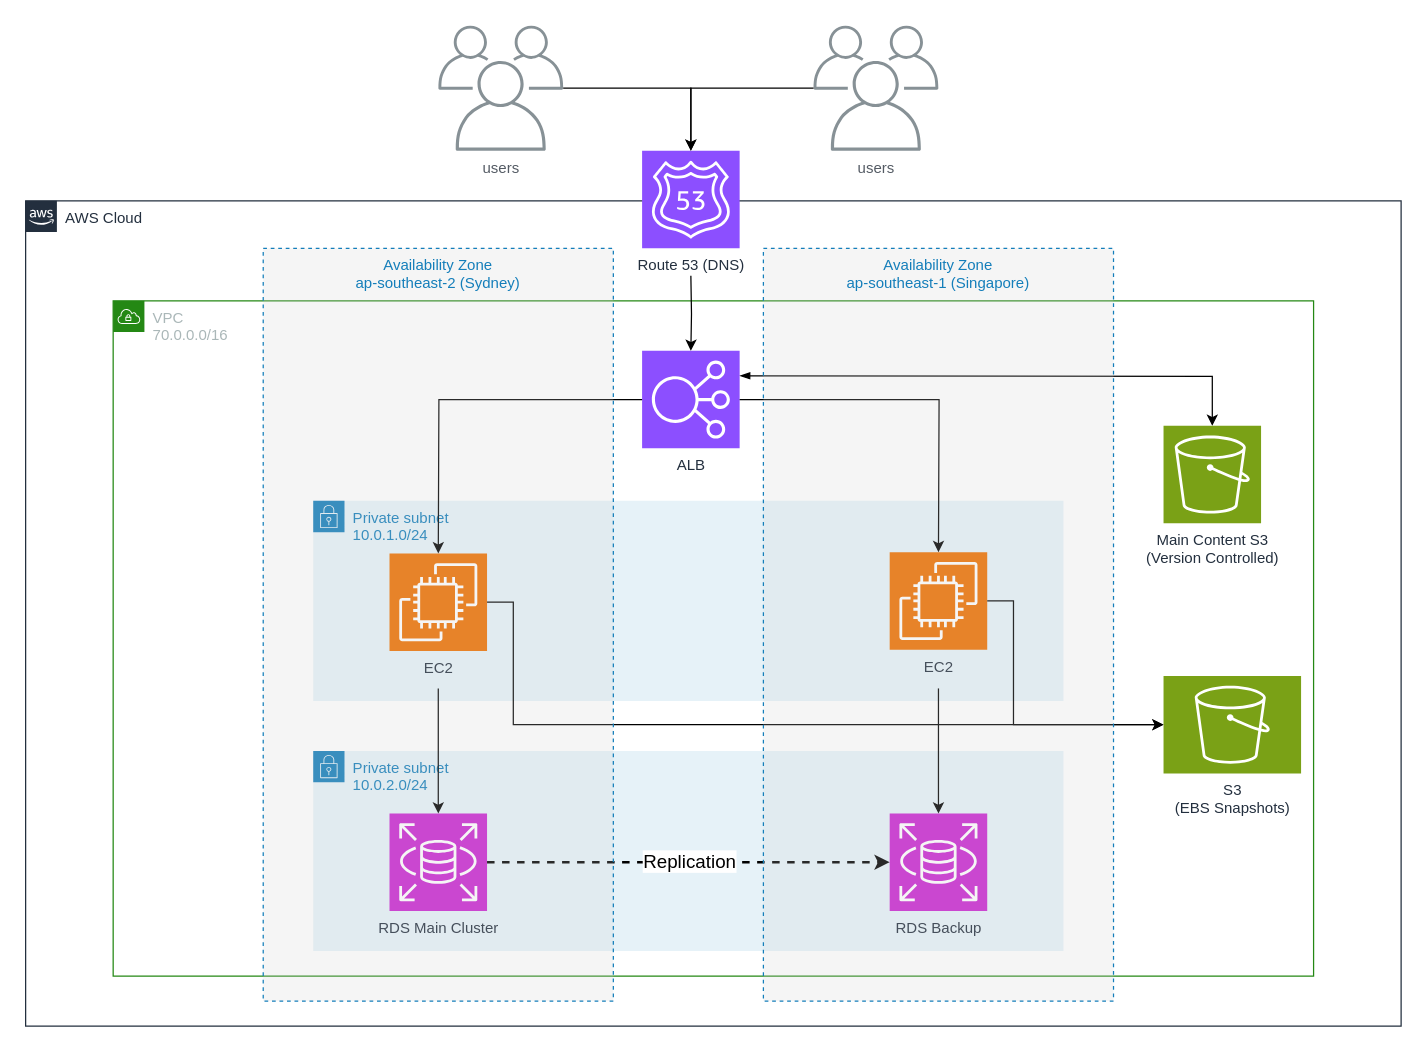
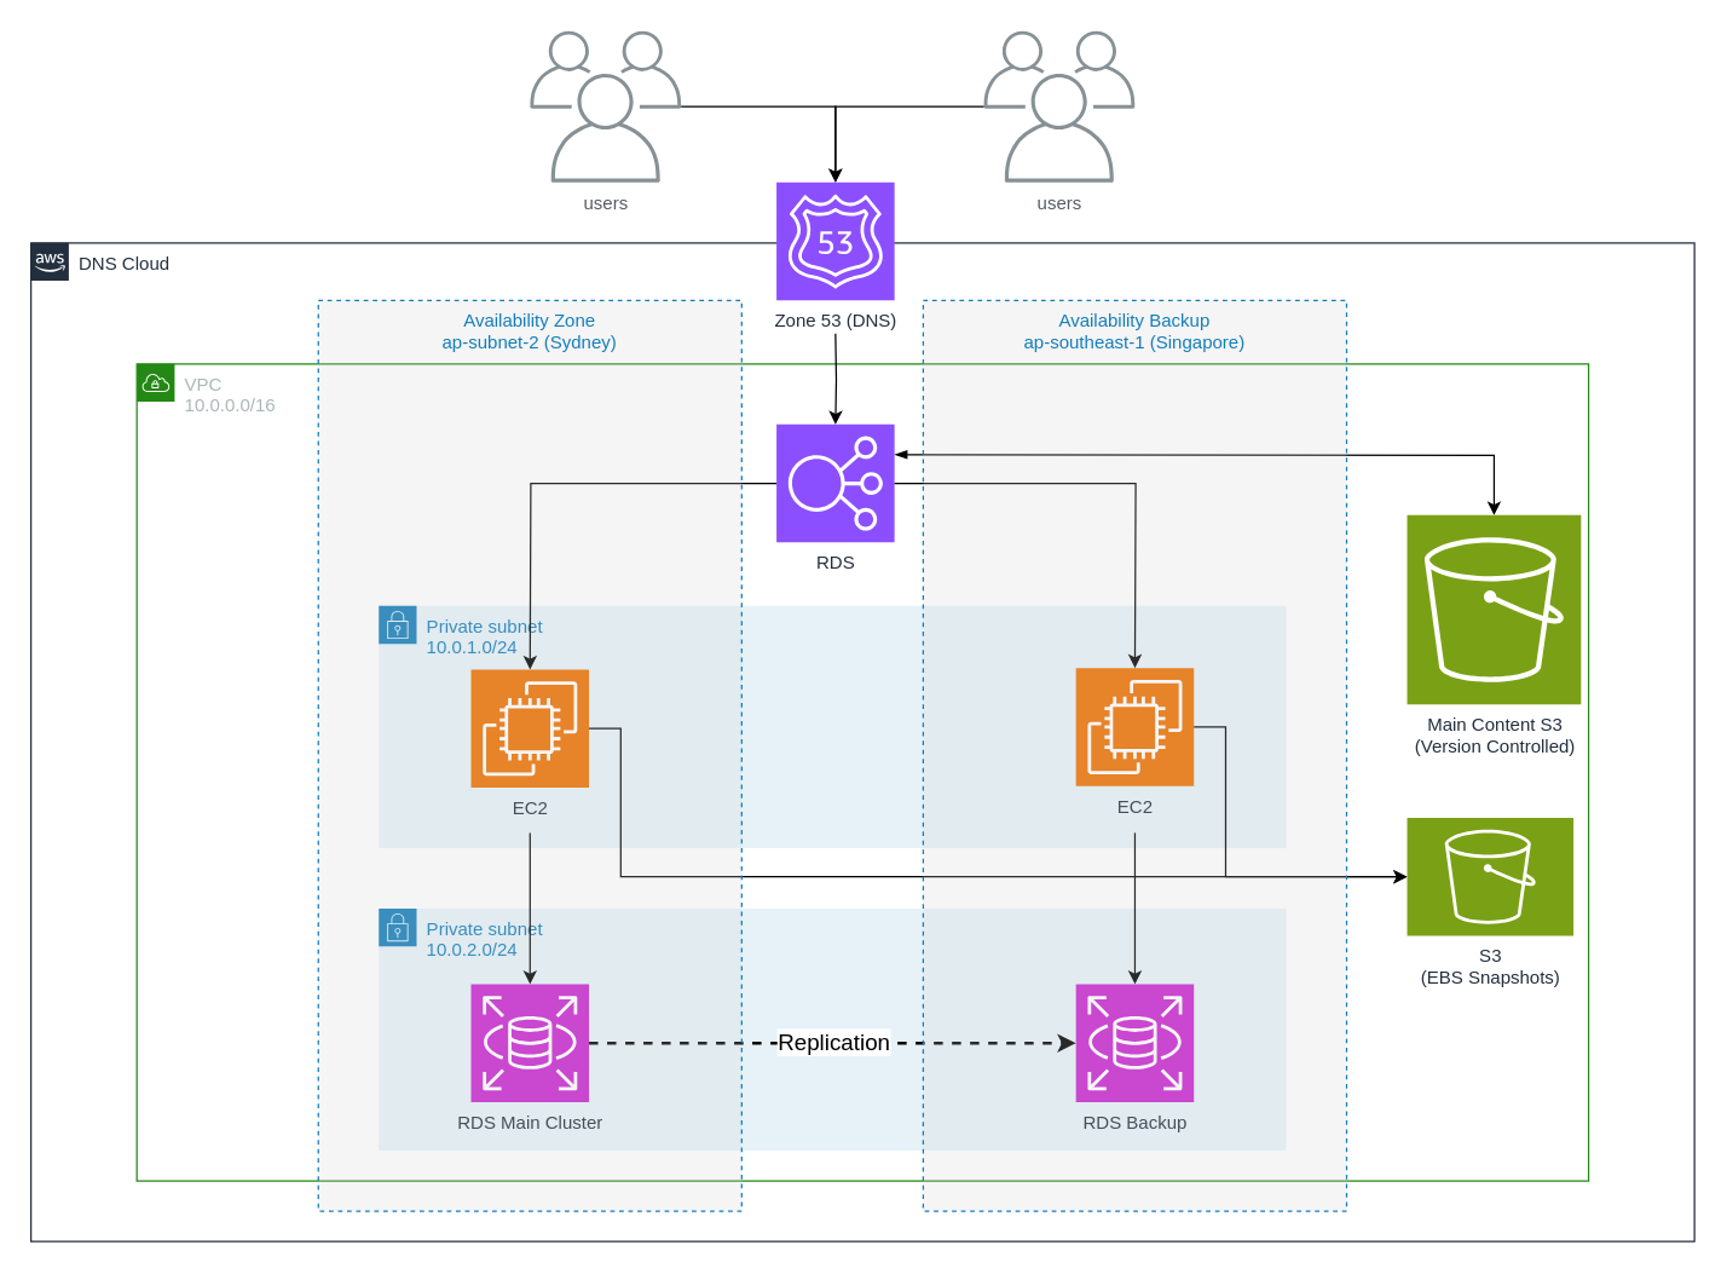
  <mxCell id="0" />
  <mxCell id="1" value="Private Subnets" parent="0" />
  <mxCell id="2" value="" style="group;fillColor=none;strokeColor=default;opacity=0;gradientColor=none;gradientDirection=north;fillOpacity=0;strokeOpacity=99;" vertex="1" connectable="0" parent="1"><mxGeometry x="250" y="400" width="600" height="160" as="geometry" /></mxCell>
  <mxCell id="3" value="&lt;div&gt;Private subnet&lt;/div&gt;&lt;div&gt;10.0.1.0/24&lt;br&gt;&lt;/div&gt;" style="points=[[0,0],[0.25,0],[0.5,0],[0.75,0],[1,0],[1,0.25],[1,0.5],[1,0.75],[1,1],[0.75,1],[0.5,1],[0.25,1],[0,1],[0,0.75],[0,0.5],[0,0.25]];outlineConnect=0;gradientColor=none;html=1;whiteSpace=wrap;fontSize=12;fontStyle=0;container=1;pointerEvents=0;collapsible=0;recursiveResize=0;shape=mxgraph.aws4.group;grIcon=mxgraph.aws4.group_security_group;grStroke=0;strokeColor=#147EBA;fillColor=#E6F2F8;verticalAlign=top;align=left;spacingLeft=30;fontColor=#147EBA;dashed=0;" vertex="1" parent="2"><mxGeometry width="600" height="160" as="geometry" /></mxCell>
  <mxCell id="4" value="EC2" style="sketch=0;points=[[0,0,0],[0.25,0,0],[0.5,0,0],[0.75,0,0],[1,0,0],[0,1,0],[0.25,1,0],[0.5,1,0],[0.75,1,0],[1,1,0],[0,0.25,0],[0,0.5,0],[0,0.75,0],[1,0.25,0],[1,0.5,0],[1,0.75,0]];outlineConnect=0;fontColor=#232F3E;fillColor=#ED7100;strokeColor=#ffffff;dashed=0;verticalLabelPosition=bottom;verticalAlign=top;align=center;html=1;fontSize=12;fontStyle=0;aspect=fixed;shape=mxgraph.aws4.resourceIcon;resIcon=mxgraph.aws4.ec2;" vertex="1" parent="2"><mxGeometry x="461" y="41" width="78" height="78" as="geometry" /></mxCell>
  <mxCell id="5" value="EC2" style="sketch=0;points=[[0,0,0],[0.25,0,0],[0.5,0,0],[0.75,0,0],[1,0,0],[0,1,0],[0.25,1,0],[0.5,1,0],[0.75,1,0],[1,1,0],[0,0.25,0],[0,0.5,0],[0,0.75,0],[1,0.25,0],[1,0.5,0],[1,0.75,0]];outlineConnect=0;fontColor=#232F3E;fillColor=#ED7100;strokeColor=#ffffff;dashed=0;verticalLabelPosition=bottom;verticalAlign=top;align=center;html=1;fontSize=12;fontStyle=0;aspect=fixed;shape=mxgraph.aws4.resourceIcon;resIcon=mxgraph.aws4.ec2;" vertex="1" parent="2"><mxGeometry x="61" y="42" width="78" height="78" as="geometry" /></mxCell>
  <mxCell id="6" value="" style="group;fillColor=none;strokeColor=default;opacity=0;gradientColor=none;gradientDirection=north;fillOpacity=0;strokeOpacity=99;" vertex="1" connectable="0" parent="1"><mxGeometry x="250" y="600" width="600" height="160" as="geometry" /></mxCell>
  <mxCell id="7" value="&lt;div&gt;Private subnet&lt;/div&gt;&lt;div&gt;10.0.2.0/24&lt;br&gt;&lt;/div&gt;" style="points=[[0,0],[0.25,0],[0.5,0],[0.75,0],[1,0],[1,0.25],[1,0.5],[1,0.75],[1,1],[0.75,1],[0.5,1],[0.25,1],[0,1],[0,0.75],[0,0.5],[0,0.25]];outlineConnect=0;gradientColor=none;html=1;whiteSpace=wrap;fontSize=12;fontStyle=0;container=1;pointerEvents=0;collapsible=0;recursiveResize=0;shape=mxgraph.aws4.group;grIcon=mxgraph.aws4.group_security_group;grStroke=0;strokeColor=#147EBA;fillColor=#E6F2F8;verticalAlign=top;align=left;spacingLeft=30;fontColor=#147EBA;dashed=0;" vertex="1" parent="6"><mxGeometry width="600" height="160" as="geometry" /></mxCell>
  <mxCell id="8" value="RDS Main Cluster" style="sketch=0;points=[[0,0,0],[0.25,0,0],[0.5,0,0],[0.75,0,0],[1,0,0],[0,1,0],[0.25,1,0],[0.5,1,0],[0.75,1,0],[1,1,0],[0,0.25,0],[0,0.5,0],[0,0.75,0],[1,0.25,0],[1,0.5,0],[1,0.75,0]];outlineConnect=0;fontColor=#232F3E;fillColor=#C925D1;strokeColor=#ffffff;dashed=0;verticalLabelPosition=bottom;verticalAlign=top;align=center;html=1;fontSize=12;fontStyle=0;aspect=fixed;shape=mxgraph.aws4.resourceIcon;resIcon=mxgraph.aws4.rds;" vertex="1" parent="7"><mxGeometry x="61" y="50" width="78" height="78" as="geometry" /></mxCell>
  <mxCell id="9" value="RDS Backup" style="sketch=0;points=[[0,0,0],[0.25,0,0],[0.5,0,0],[0.75,0,0],[1,0,0],[0,1,0],[0.25,1,0],[0.5,1,0],[0.75,1,0],[1,1,0],[0,0.25,0],[0,0.5,0],[0,0.75,0],[1,0.25,0],[1,0.5,0],[1,0.75,0]];outlineConnect=0;fontColor=#232F3E;fillColor=#C925D1;strokeColor=#ffffff;dashed=0;verticalLabelPosition=bottom;verticalAlign=top;align=center;html=1;fontSize=12;fontStyle=0;aspect=fixed;shape=mxgraph.aws4.resourceIcon;resIcon=mxgraph.aws4.rds;" vertex="1" parent="6"><mxGeometry x="461" y="50" width="78" height="78" as="geometry" /></mxCell>
  <mxCell id="10" style="edgeStyle=orthogonalEdgeStyle;rounded=0;orthogonalLoop=1;jettySize=auto;html=1;dashed=1;strokeWidth=2;" edge="1" parent="6" source="8" target="9"><mxGeometry relative="1" as="geometry" /></mxCell>
  <mxCell id="11" value="&lt;font style=&quot;font-size: 15px;&quot;&gt;Replication&lt;/font&gt;" style="edgeLabel;html=1;align=center;verticalAlign=middle;resizable=0;points=[];" vertex="1" connectable="0" parent="10"><mxGeometry x="0.056" y="-1" relative="1" as="geometry"><mxPoint x="-9" y="-3" as="offset" /></mxGeometry></mxCell>
  <mxCell id="12" style="edgeStyle=orthogonalEdgeStyle;rounded=0;orthogonalLoop=1;jettySize=auto;html=1;startArrow=blockThin;startFill=1;exitX=1;exitY=0.25;exitDx=0;exitDy=0;exitPerimeter=0;entryX=0.5;entryY=0;entryDx=0;entryDy=0;entryPerimeter=0;" edge="1" parent="1" target="13"><mxGeometry relative="1" as="geometry"><mxPoint x="591" y="300" as="sourcePoint" /><mxPoint x="969" y="360" as="targetPoint" /></mxGeometry></mxCell>
- <mxCell id="13" value="Main Content S3&lt;br&gt;(Version Controlled)" style="sketch=0;points=[[0,0,0],[0.25,0,0],[0.5,0,0],[0.75,0,0],[1,0,0],[0,1,0],[0.25,1,0],[0.5,1,0],[0.75,1,0],[1,1,0],[0,0.25,0],[0,0.5,0],[0,0.75,0],[1,0.25,0],[1,0.5,0],[1,0.75,0]];outlineConnect=0;fontColor=#232F3E;fillColor=#7AA116;strokeColor=#ffffff;dashed=0;verticalLabelPosition=bottom;verticalAlign=top;align=center;html=1;fontSize=12;fontStyle=0;aspect=fixed;shape=mxgraph.aws4.resourceIcon;resIcon=mxgraph.aws4.s3;" vertex="1" parent="1"><mxGeometry x="930" y="340" width="78" height="78" as="geometry" /></mxCell>
+ <mxCell id="13" value="Main Content S3&lt;br&gt;(Version Controlled)" style="sketch=0;points=[[0,0,0],[0.25,0,0],[0.5,0,0],[0.75,0,0],[1,0,0],[0,1,0],[0.25,1,0],[0.5,1,0],[0.75,1,0],[1,1,0],[0,0.25,0],[0,0.5,0],[0,0.75,0],[1,0.25,0],[1,0.5,0],[1,0.75,0]];outlineConnect=0;fontColor=#232F3E;fillColor=#7AA116;strokeColor=#ffffff;dashed=0;verticalLabelPosition=bottom;verticalAlign=top;align=center;html=1;fontSize=12;fontStyle=0;aspect=fixed;shape=mxgraph.aws4.resourceIcon;resIcon=mxgraph.aws4.s3;" vertex="1" parent="1"><mxGeometry x="930" y="340" width="115" height="125" as="geometry" /></mxCell>
  <mxCell id="14" value="&lt;div&gt;S3&lt;/div&gt;&lt;div&gt;(EBS Snapshots)&lt;br&gt;&lt;/div&gt;" style="sketch=0;points=[[0,0,0],[0.25,0,0],[0.5,0,0],[0.75,0,0],[1,0,0],[0,1,0],[0.25,1,0],[0.5,1,0],[0.75,1,0],[1,1,0],[0,0.25,0],[0,0.5,0],[0,0.75,0],[1,0.25,0],[1,0.5,0],[1,0.75,0]];outlineConnect=0;fontColor=#232F3E;fillColor=#7AA116;strokeColor=#ffffff;dashed=0;verticalLabelPosition=bottom;verticalAlign=top;align=center;html=1;fontSize=12;fontStyle=0;aspect=fixed;shape=mxgraph.aws4.resourceIcon;resIcon=mxgraph.aws4.s3;" vertex="1" parent="1"><mxGeometry x="930" y="540" width="110" height="78" as="geometry" /></mxCell>
  <mxCell id="15" style="edgeStyle=orthogonalEdgeStyle;rounded=0;orthogonalLoop=1;jettySize=auto;html=1;entryX=0;entryY=0.5;entryDx=0;entryDy=0;entryPerimeter=0;" edge="1" parent="1" source="4" target="14"><mxGeometry relative="1" as="geometry"><Array as="points"><mxPoint x="810" y="480" /><mxPoint x="810" y="579" /></Array></mxGeometry></mxCell>
  <mxCell id="16" style="edgeStyle=orthogonalEdgeStyle;rounded=0;orthogonalLoop=1;jettySize=auto;html=1;entryX=0;entryY=0.5;entryDx=0;entryDy=0;entryPerimeter=0;" edge="1" parent="1" source="5" target="14"><mxGeometry relative="1" as="geometry"><Array as="points"><mxPoint x="410" y="481" /><mxPoint x="410" y="579" /></Array></mxGeometry></mxCell>
  <mxCell id="17" value="Main Groups" parent="0" />
- <mxCell id="18" value="AWS Cloud" style="points=[[0,0],[0.25,0],[0.5,0],[0.75,0],[1,0],[1,0.25],[1,0.5],[1,0.75],[1,1],[0.75,1],[0.5,1],[0.25,1],[0,1],[0,0.75],[0,0.5],[0,0.25]];outlineConnect=0;gradientColor=none;html=1;whiteSpace=wrap;fontSize=12;fontStyle=0;shape=mxgraph.aws4.group;grIcon=mxgraph.aws4.group_aws_cloud_alt;strokeColor=#232F3E;fillColor=none;verticalAlign=top;align=left;spacingLeft=30;fontColor=#232F3E;dashed=0;labelBackgroundColor=#ffffff;container=1;pointerEvents=0;collapsible=0;recursiveResize=0;" parent="17" vertex="1"><mxGeometry x="20" y="160" width="1100" height="660" as="geometry" /></mxCell>
- <mxCell id="19" value="&lt;div&gt;VPC&lt;/div&gt;&lt;div&gt;70.0.0.0/16&lt;br&gt;&lt;/div&gt;" style="points=[[0,0],[0.25,0],[0.5,0],[0.75,0],[1,0],[1,0.25],[1,0.5],[1,0.75],[1,1],[0.75,1],[0.5,1],[0.25,1],[0,1],[0,0.75],[0,0.5],[0,0.25]];outlineConnect=0;gradientColor=none;html=1;whiteSpace=wrap;fontSize=12;fontStyle=0;container=1;pointerEvents=0;collapsible=0;recursiveResize=0;shape=mxgraph.aws4.group;grIcon=mxgraph.aws4.group_vpc;strokeColor=#248814;fillColor=none;verticalAlign=top;align=left;spacingLeft=30;fontColor=#AAB7B8;dashed=0;" vertex="1" parent="18"><mxGeometry x="70" y="80" width="960" height="540" as="geometry" /></mxCell>
- <mxCell id="20" value="ALB" style="sketch=0;points=[[0,0,0],[0.25,0,0],[0.5,0,0],[0.75,0,0],[1,0,0],[0,1,0],[0.25,1,0],[0.5,1,0],[0.75,1,0],[1,1,0],[0,0.25,0],[0,0.5,0],[0,0.75,0],[1,0.25,0],[1,0.5,0],[1,0.75,0]];outlineConnect=0;fontColor=#232F3E;fillColor=#8C4FFF;strokeColor=#ffffff;dashed=0;verticalLabelPosition=bottom;verticalAlign=top;align=center;html=1;fontSize=12;fontStyle=0;aspect=fixed;shape=mxgraph.aws4.resourceIcon;resIcon=mxgraph.aws4.elastic_load_balancing;" vertex="1" parent="19"><mxGeometry x="423" y="40" width="78" height="78" as="geometry" /></mxCell>
+ <mxCell id="18" value="DNS Cloud" style="points=[[0,0],[0.25,0],[0.5,0],[0.75,0],[1,0],[1,0.25],[1,0.5],[1,0.75],[1,1],[0.75,1],[0.5,1],[0.25,1],[0,1],[0,0.75],[0,0.5],[0,0.25]];outlineConnect=0;gradientColor=none;html=1;whiteSpace=wrap;fontSize=12;fontStyle=0;shape=mxgraph.aws4.group;grIcon=mxgraph.aws4.group_aws_cloud_alt;strokeColor=#232F3E;fillColor=none;verticalAlign=top;align=left;spacingLeft=30;fontColor=#232F3E;dashed=0;labelBackgroundColor=#ffffff;container=1;pointerEvents=0;collapsible=0;recursiveResize=0;" parent="17" vertex="1"><mxGeometry x="20" y="160" width="1100" height="660" as="geometry" /></mxCell>
+ <mxCell id="19" value="&lt;div&gt;VPC&lt;/div&gt;&lt;div&gt;10.0.0.0/16&lt;br&gt;&lt;/div&gt;" style="points=[[0,0],[0.25,0],[0.5,0],[0.75,0],[1,0],[1,0.25],[1,0.5],[1,0.75],[1,1],[0.75,1],[0.5,1],[0.25,1],[0,1],[0,0.75],[0,0.5],[0,0.25]];outlineConnect=0;gradientColor=none;html=1;whiteSpace=wrap;fontSize=12;fontStyle=0;container=1;pointerEvents=0;collapsible=0;recursiveResize=0;shape=mxgraph.aws4.group;grIcon=mxgraph.aws4.group_vpc;strokeColor=#248814;fillColor=none;verticalAlign=top;align=left;spacingLeft=30;fontColor=#AAB7B8;dashed=0;" vertex="1" parent="18"><mxGeometry x="70" y="80" width="960" height="540" as="geometry" /></mxCell>
+ <mxCell id="20" value="RDS" style="sketch=0;points=[[0,0,0],[0.25,0,0],[0.5,0,0],[0.75,0,0],[1,0,0],[0,1,0],[0.25,1,0],[0.5,1,0],[0.75,1,0],[1,1,0],[0,0.25,0],[0,0.5,0],[0,0.75,0],[1,0.25,0],[1,0.5,0],[1,0.75,0]];outlineConnect=0;fontColor=#232F3E;fillColor=#8C4FFF;strokeColor=#ffffff;dashed=0;verticalLabelPosition=bottom;verticalAlign=top;align=center;html=1;fontSize=12;fontStyle=0;aspect=fixed;shape=mxgraph.aws4.resourceIcon;resIcon=mxgraph.aws4.elastic_load_balancing;" vertex="1" parent="19"><mxGeometry x="423" y="40" width="78" height="78" as="geometry" /></mxCell>
  <mxCell id="21" style="edgeStyle=orthogonalEdgeStyle;rounded=0;orthogonalLoop=1;jettySize=auto;html=1;" edge="1" parent="19" source="20"><mxGeometry relative="1" as="geometry"><mxPoint x="660" y="201" as="targetPoint" /></mxGeometry></mxCell>
  <mxCell id="22" style="edgeStyle=orthogonalEdgeStyle;rounded=0;orthogonalLoop=1;jettySize=auto;html=1;" edge="1" parent="19" source="20"><mxGeometry relative="1" as="geometry"><mxPoint x="260" y="202" as="targetPoint" /></mxGeometry></mxCell>
  <mxCell id="23" style="edgeStyle=orthogonalEdgeStyle;rounded=0;orthogonalLoop=1;jettySize=auto;html=1;" edge="1" parent="19"><mxGeometry relative="1" as="geometry"><mxPoint x="260" y="310" as="sourcePoint" /><mxPoint x="260" y="410" as="targetPoint" /></mxGeometry></mxCell>
  <mxCell id="24" style="edgeStyle=orthogonalEdgeStyle;rounded=0;orthogonalLoop=1;jettySize=auto;html=1;" edge="1" parent="19"><mxGeometry relative="1" as="geometry"><mxPoint x="660" y="310" as="sourcePoint" /><mxPoint x="660" y="410" as="targetPoint" /></mxGeometry></mxCell>
- <mxCell id="25" value="&lt;div&gt;Availability Zone&lt;/div&gt;&lt;div&gt;ap-southeast-2 (Sydney)&lt;br&gt;&lt;/div&gt;" style="fillColor=#CCCCCC;strokeColor=#147EBA;dashed=1;verticalAlign=top;fontStyle=0;fontColor=#147EBA;whiteSpace=wrap;html=1;strokeWidth=1;fillOpacity=20;" vertex="1" parent="19"><mxGeometry x="120" y="-42" width="280" height="602" as="geometry" /></mxCell>
- <mxCell id="26" value="&lt;div&gt;Availability Zone&lt;/div&gt;&lt;div&gt;ap-southeast-1 (Singapore)&lt;br&gt;&lt;/div&gt;" style="fillColor=#CCCCCC;strokeColor=#147EBA;dashed=1;verticalAlign=top;fontStyle=0;fontColor=#147EBA;whiteSpace=wrap;html=1;strokeWidth=1;perimeterSpacing=0;fillOpacity=20;" vertex="1" parent="19"><mxGeometry x="520" y="-42" width="280" height="602" as="geometry" /></mxCell>
+ <mxCell id="25" value="&lt;div&gt;Availability Zone&lt;/div&gt;&lt;div&gt;ap-subnet-2 (Sydney)&lt;br&gt;&lt;/div&gt;" style="fillColor=#CCCCCC;strokeColor=#147EBA;dashed=1;verticalAlign=top;fontStyle=0;fontColor=#147EBA;whiteSpace=wrap;html=1;strokeWidth=1;fillOpacity=20;" vertex="1" parent="19"><mxGeometry x="120" y="-42" width="280" height="602" as="geometry" /></mxCell>
+ <mxCell id="26" value="&lt;div&gt;Availability Backup&lt;/div&gt;&lt;div&gt;ap-southeast-1 (Singapore)&lt;br&gt;&lt;/div&gt;" style="fillColor=#CCCCCC;strokeColor=#147EBA;dashed=1;verticalAlign=top;fontStyle=0;fontColor=#147EBA;whiteSpace=wrap;html=1;strokeWidth=1;perimeterSpacing=0;fillOpacity=20;" vertex="1" parent="19"><mxGeometry x="520" y="-42" width="280" height="602" as="geometry" /></mxCell>
  <mxCell id="27" style="edgeStyle=orthogonalEdgeStyle;rounded=0;orthogonalLoop=1;jettySize=auto;html=1;" edge="1" parent="17" target="20"><mxGeometry relative="1" as="geometry"><mxPoint x="552" y="220" as="sourcePoint" /></mxGeometry></mxCell>
- <mxCell id="28" value="Route 53 (DNS)" style="sketch=0;points=[[0,0,0],[0.25,0,0],[0.5,0,0],[0.75,0,0],[1,0,0],[0,1,0],[0.25,1,0],[0.5,1,0],[0.75,1,0],[1,1,0],[0,0.25,0],[0,0.5,0],[0,0.75,0],[1,0.25,0],[1,0.5,0],[1,0.75,0]];outlineConnect=0;fontColor=#232F3E;fillColor=#8C4FFF;strokeColor=#ffffff;dashed=0;verticalLabelPosition=bottom;verticalAlign=top;align=center;html=1;fontSize=12;fontStyle=0;aspect=fixed;shape=mxgraph.aws4.resourceIcon;resIcon=mxgraph.aws4.route_53;" vertex="1" parent="17"><mxGeometry x="513" y="120" width="78" height="78" as="geometry" /></mxCell>
+ <mxCell id="28" value="Zone 53 (DNS)" style="sketch=0;points=[[0,0,0],[0.25,0,0],[0.5,0,0],[0.75,0,0],[1,0,0],[0,1,0],[0.25,1,0],[0.5,1,0],[0.75,1,0],[1,1,0],[0,0.25,0],[0,0.5,0],[0,0.75,0],[1,0.25,0],[1,0.5,0],[1,0.75,0]];outlineConnect=0;fontColor=#232F3E;fillColor=#8C4FFF;strokeColor=#ffffff;dashed=0;verticalLabelPosition=bottom;verticalAlign=top;align=center;html=1;fontSize=12;fontStyle=0;aspect=fixed;shape=mxgraph.aws4.resourceIcon;resIcon=mxgraph.aws4.route_53;" vertex="1" parent="17"><mxGeometry x="513" y="120" width="78" height="78" as="geometry" /></mxCell>
  <mxCell id="29" value="users" style="sketch=0;outlineConnect=0;gradientColor=none;fontColor=#545B64;strokeColor=none;fillColor=#879196;dashed=0;verticalLabelPosition=bottom;verticalAlign=top;align=center;html=1;fontSize=12;fontStyle=0;aspect=fixed;shape=mxgraph.aws4.illustration_users;pointerEvents=1" vertex="1" parent="17"><mxGeometry x="350" y="20" width="100" height="100" as="geometry" /></mxCell>
  <mxCell id="30" value="users" style="sketch=0;outlineConnect=0;gradientColor=none;fontColor=#545B64;strokeColor=none;fillColor=#879196;dashed=0;verticalLabelPosition=bottom;verticalAlign=top;align=center;html=1;fontSize=12;fontStyle=0;aspect=fixed;shape=mxgraph.aws4.illustration_users;pointerEvents=1" vertex="1" parent="17"><mxGeometry x="650" y="20" width="100" height="100" as="geometry" /></mxCell>
  <mxCell id="31" style="edgeStyle=orthogonalEdgeStyle;rounded=0;orthogonalLoop=1;jettySize=auto;html=1;entryX=0.5;entryY=0;entryDx=0;entryDy=0;entryPerimeter=0;" edge="1" parent="17" source="29" target="28"><mxGeometry relative="1" as="geometry" /></mxCell>
  <mxCell id="32" style="edgeStyle=orthogonalEdgeStyle;rounded=0;orthogonalLoop=1;jettySize=auto;html=1;entryX=0.5;entryY=0;entryDx=0;entryDy=0;entryPerimeter=0;" edge="1" parent="17" source="30" target="28"><mxGeometry relative="1" as="geometry" /></mxCell>
